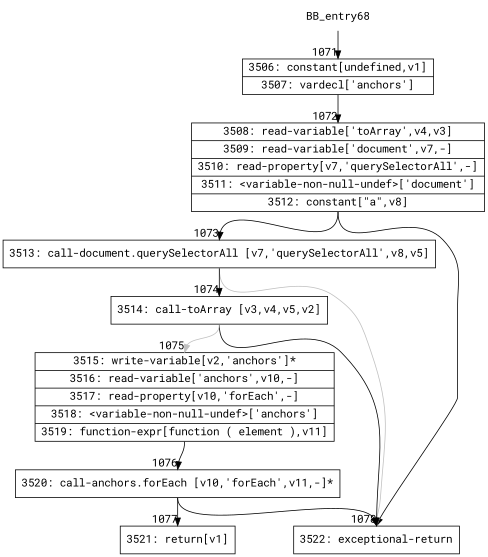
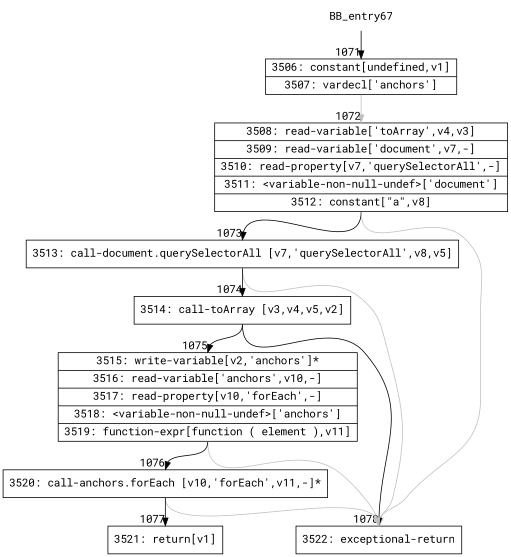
  digraph {
    fontname="Roboto Mono"
    rankdir=TD
    node [fontname="Roboto Mono" shape=record]
    edge [fontname="Roboto Mono" headport=n tailport=s]
-   BB_entry67 [shape=none label=BB_entry68]
+   BB_entry67 [shape=none]
    n2 [label="{3506: constant[undefined,v1]|3507: vardecl['anchors']}"]
    n3 [label="{3508: read-variable['toArray',v4,v3]|3509: read-variable['document',v7,-]|3510: read-property[v7,'querySelectorAll',-]|3511: \<variable-non-null-undef\>['document']|3512: constant[\"a\",v8]}"]
    n4 [label="{3513: call-document.querySelectorAll [v7,'querySelectorAll',v8,v5]}"]
    n5 [label="{3522: exceptional-return}"]
    n6 [label="{3514: call-toArray [v3,v4,v5,v2]}"]
    n7 [label="{3515: write-variable[v2,'anchors']*|3516: read-variable['anchors',v10,-]|3517: read-property[v10,'forEach',-]|3518: \<variable-non-null-undef\>['anchors']|3519: function-expr[function ( element ),v11]}"]
    n8 [label="{3520: call-anchors.forEach [v10,'forEach',v11,-]*}"]
    n9 [label="{3521: return[v1]}"]
    BB_entry67 -> n2 [headlabel="    1071"]
-   n2 -> n3 [headlabel="      1072"]
+   n2 -> n3 [headlabel="      1072" color=gray]
    n3 -> n4 [headlabel="      1073"]
-   n3 -> n5 [color=black headlabel="      1078"]
+   n3 -> n5 [color=gray headlabel="      1078"]
    n4 -> n5 [color=gray]
    n4 -> n6 [headlabel="      1074"]
    n6 -> n5 [color=black]
-   n6 -> n7 [headlabel="      1075" color=gray]
+   n6 -> n7 [headlabel="      1075"]
+   n7 -> n5 [color=gray]
    n7 -> n8 [headlabel="      1076"]
-   n8 -> n5 [color=black]
+   n8 -> n5 [color=gray]
    n8 -> n9 [headlabel="      1077"]
  }
